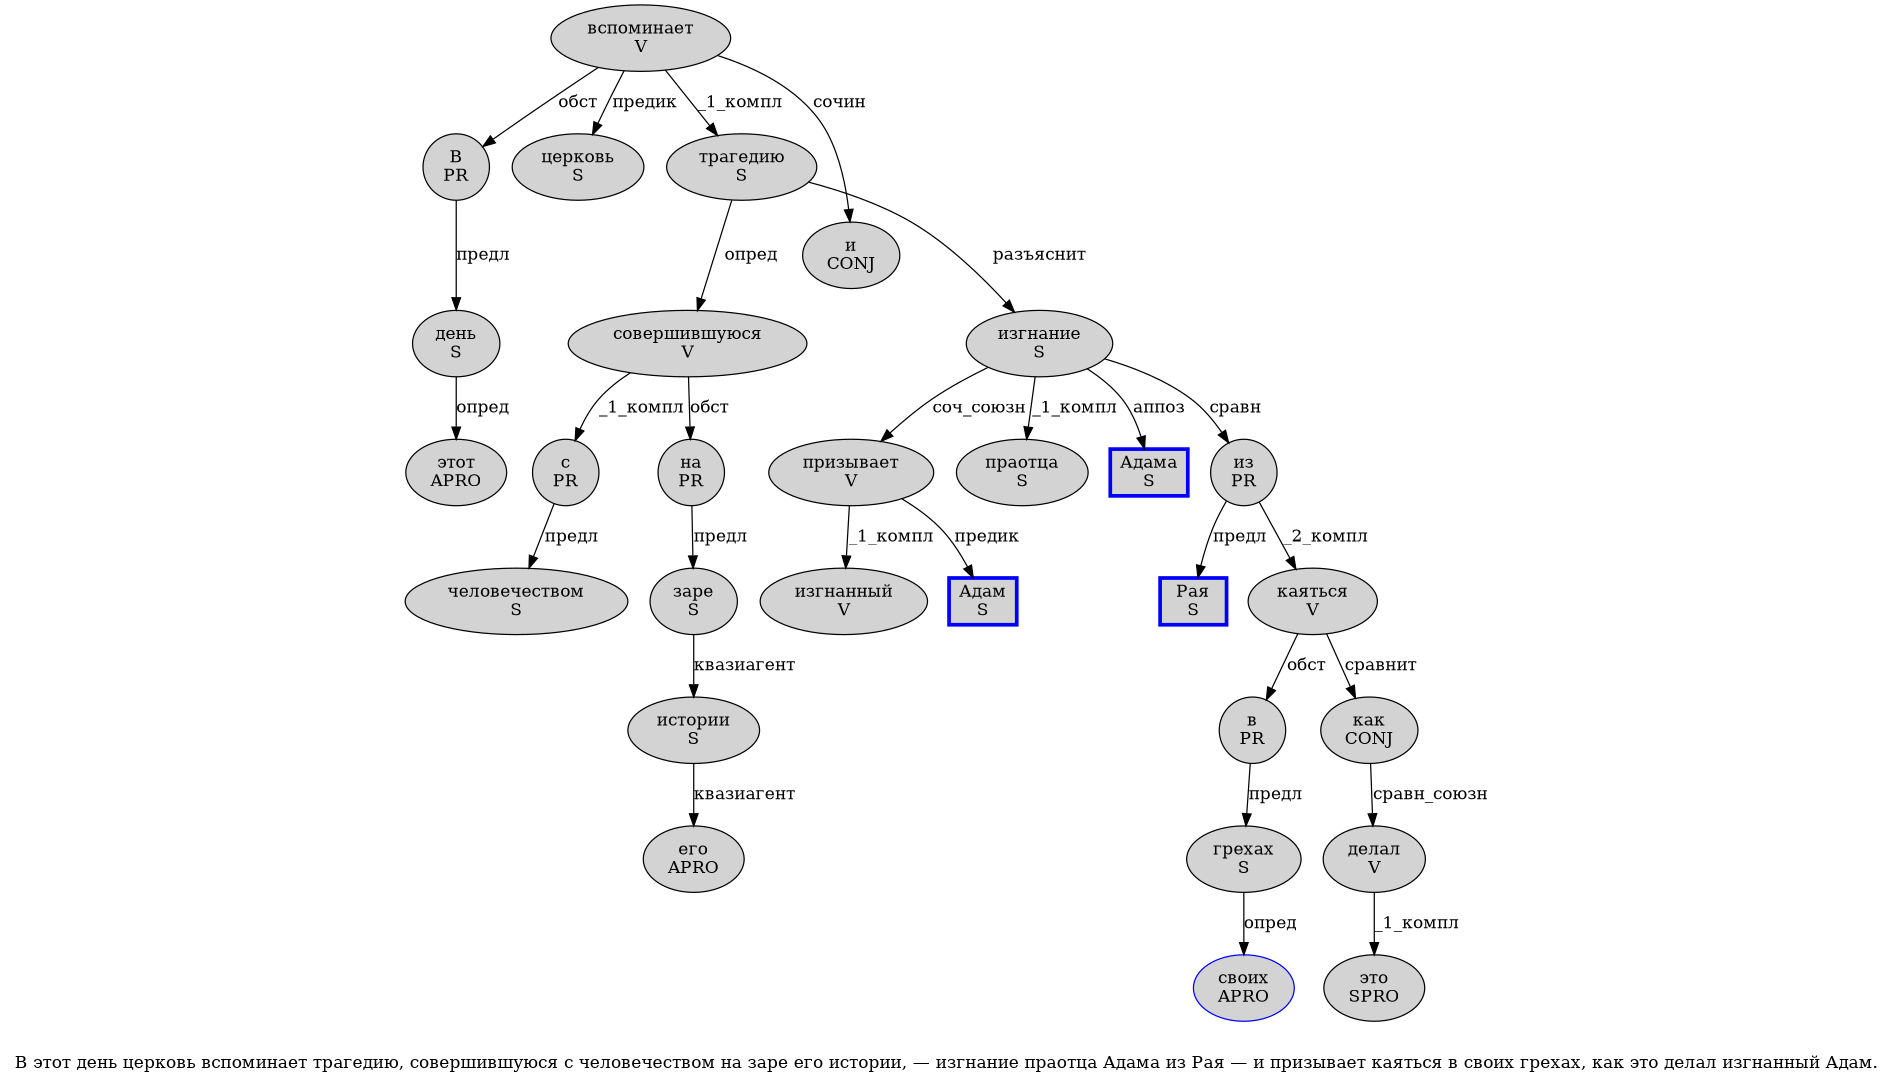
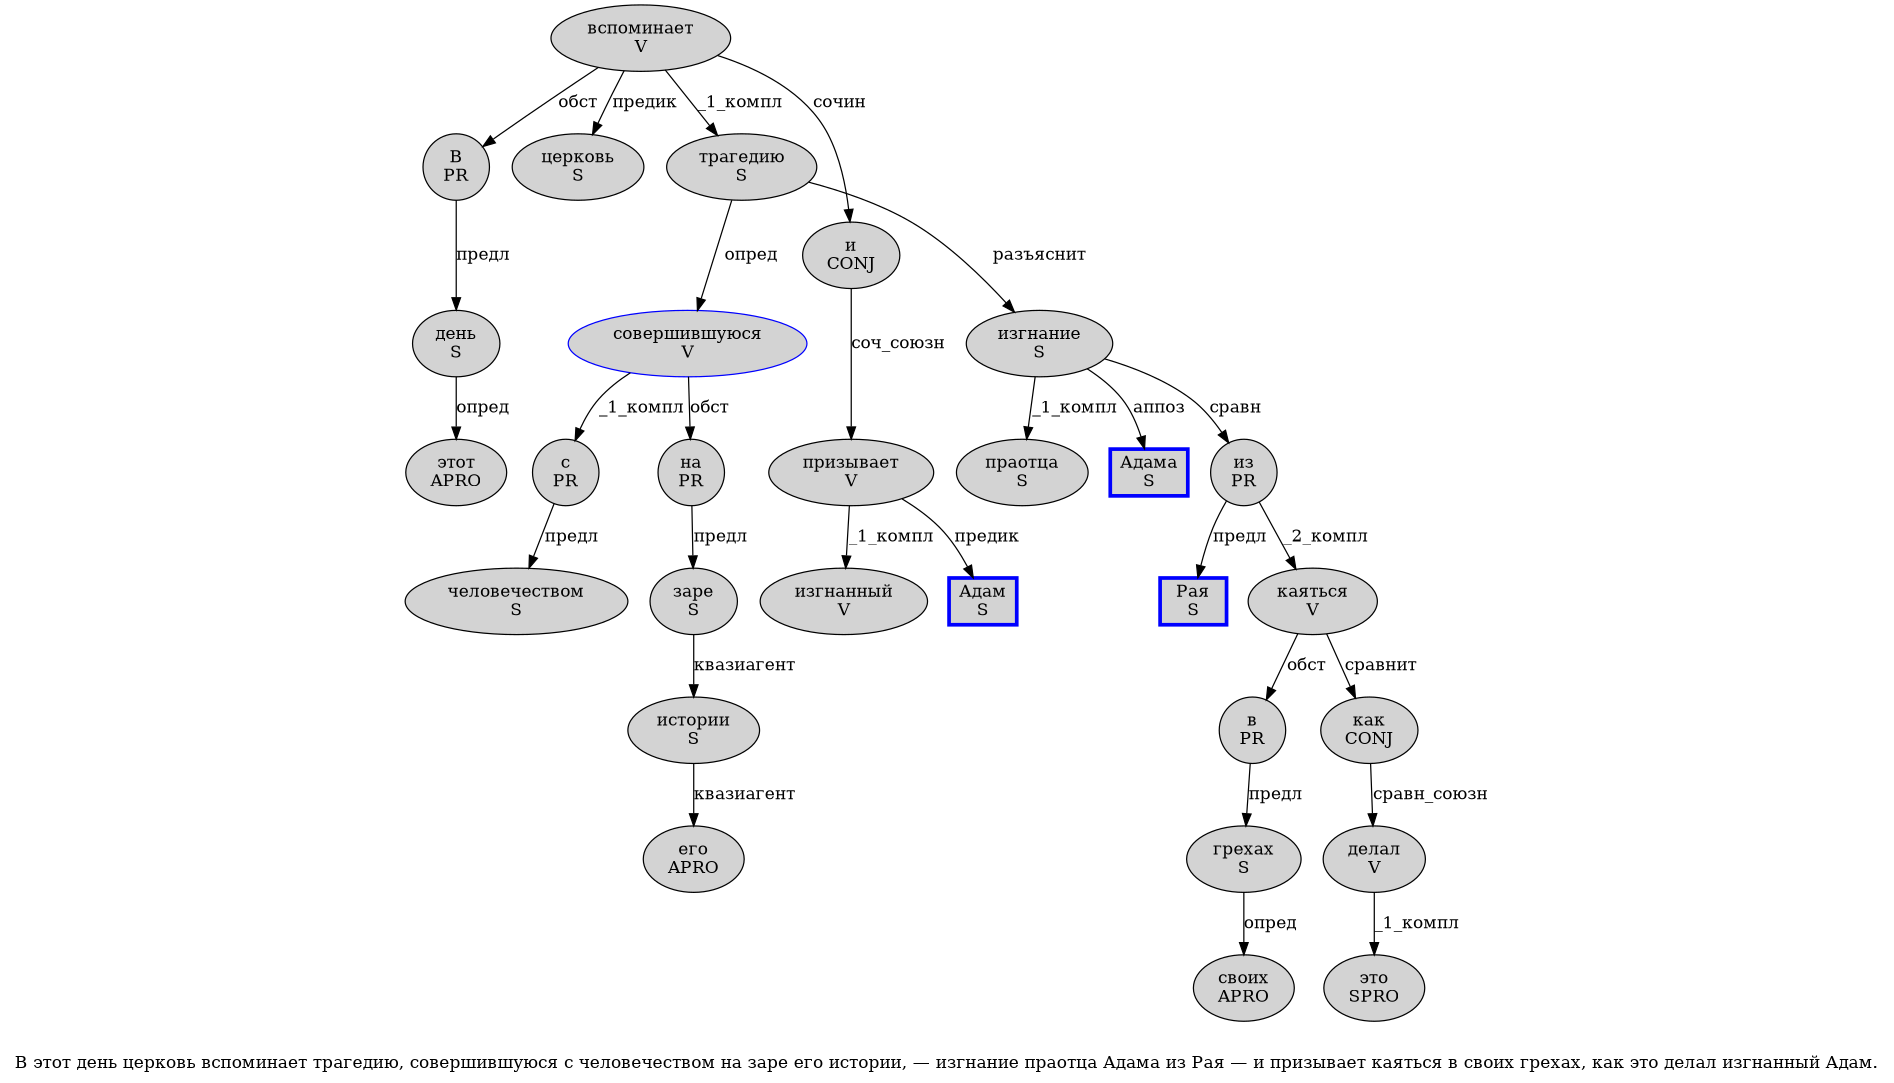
  digraph {
    label="В этот день церковь вспоминает трагедию, совершившуюся с человечеством на заре его истории, — изгнание праотца Адама из Рая — и призывает каяться в своих грехах, как это делал изгнанный Адам."
    node [fillcolor=lightgray penwidth=1 shape=ellipse style=filled]
    n1 [label="В\nPR"]
    n2 [label="день\nS"]
    n3 [label="этот\nAPRO"]
    n4 [label="церковь\nS"]
    n5 [label="вспоминает\nV"]
    n6 [label="трагедию\nS"]
    n7 [label="и\nCONJ"]
-   n8 [label="совершившуюся\nV"]
+   n8 [label="совершившуюся\nV" color=blue]
    n9 [label="изгнание\nS"]
    n10 [label="призывает\nV"]
    n11 [label="с\nPR"]
    n12 [label="на\nPR"]
    n13 [label="праотца\nS"]
    n14 [color=blue label="Адама\nS" penwidth=3 shape=box]
    n15 [label="из\nPR"]
    n16 [label="человечеством\nS"]
    n17 [label="заре\nS"]
    n18 [label="истории\nS"]
    n19 [label="его\nAPRO"]
    n20 [color=blue label="Рая\nS" penwidth=3 shape=box]
    n21 [label="каяться\nV"]
    n22 [label="изгнанный\nV"]
    n23 [color=blue label="Адам\nS" penwidth=3 shape=box]
    n24 [label="в\nPR"]
    n25 [label="как\nCONJ"]
    n26 [label="грехах\nS"]
    n27 [label="делал\nV"]
-   n28 [label="своих\nAPRO" color=blue]
+   n28 [label="своих\nAPRO"]
    n29 [label="это\nSPRO"]
    n1 -> n2 [label="предл"]
    n2 -> n3 [label="опред"]
    n5 -> n1 [label="обст"]
    n5 -> n4 [label="предик"]
    n5 -> n6 [label="_1_компл"]
    n5 -> n7 [label="сочин"]
    n6 -> n8 [label="опред"]
    n6 -> n9 [label="разъяснит"]
-   n9 -> n10 [label="соч_союзн"]
+   n7 -> n10 [label="соч_союзн"]
    n8 -> n11 [label="_1_компл"]
    n8 -> n12 [label="обст"]
    n9 -> n13 [label="_1_компл"]
    n9 -> n14 [label="аппоз"]
    n9 -> n15 [label="сравн"]
    n10 -> n22 [label="_1_компл"]
    n10 -> n23 [label="предик"]
    n11 -> n16 [label="предл"]
    n12 -> n17 [label="предл"]
    n15 -> n20 [label="предл"]
    n15 -> n21 [label="_2_компл"]
    n17 -> n18 [label="квазиагент"]
    n18 -> n19 [label="квазиагент"]
    n21 -> n24 [label="обст"]
    n21 -> n25 [label="сравнит"]
    n24 -> n26 [label="предл"]
    n25 -> n27 [label="сравн_союзн"]
    n26 -> n28 [label="опред"]
    n27 -> n29 [label="_1_компл"]
  }
